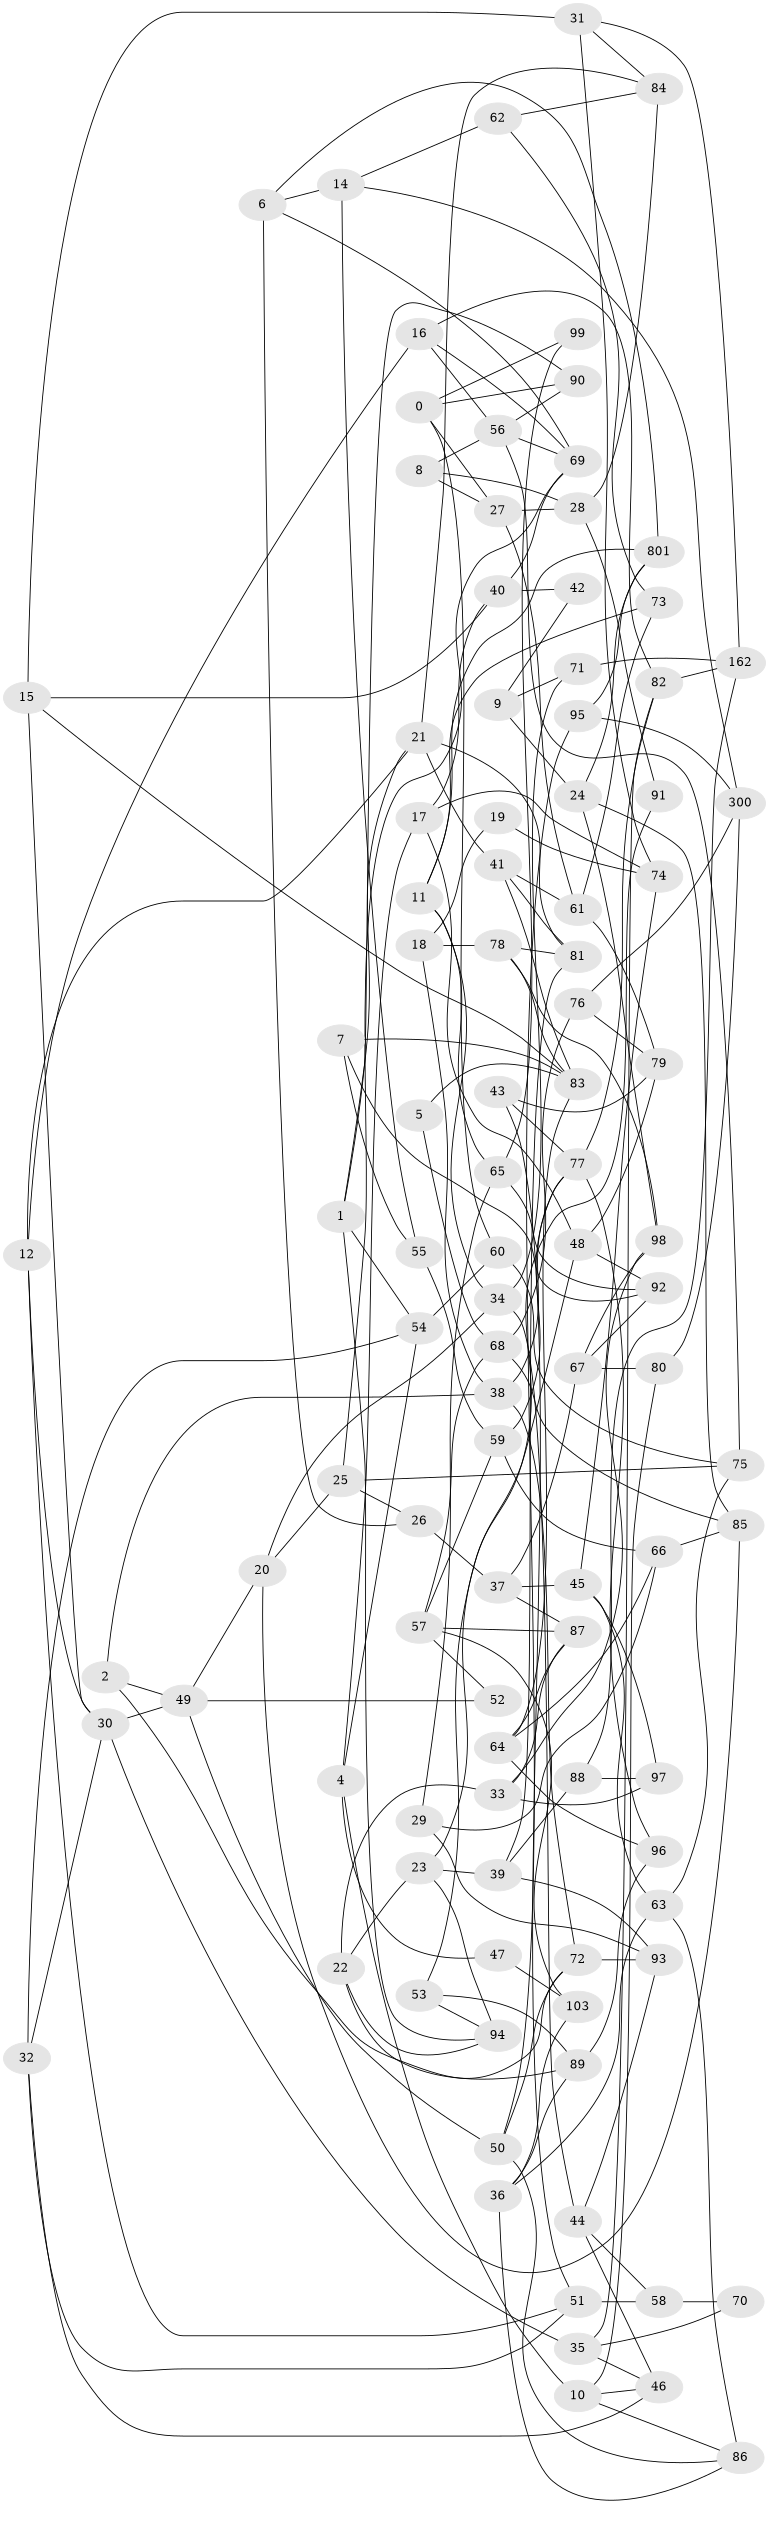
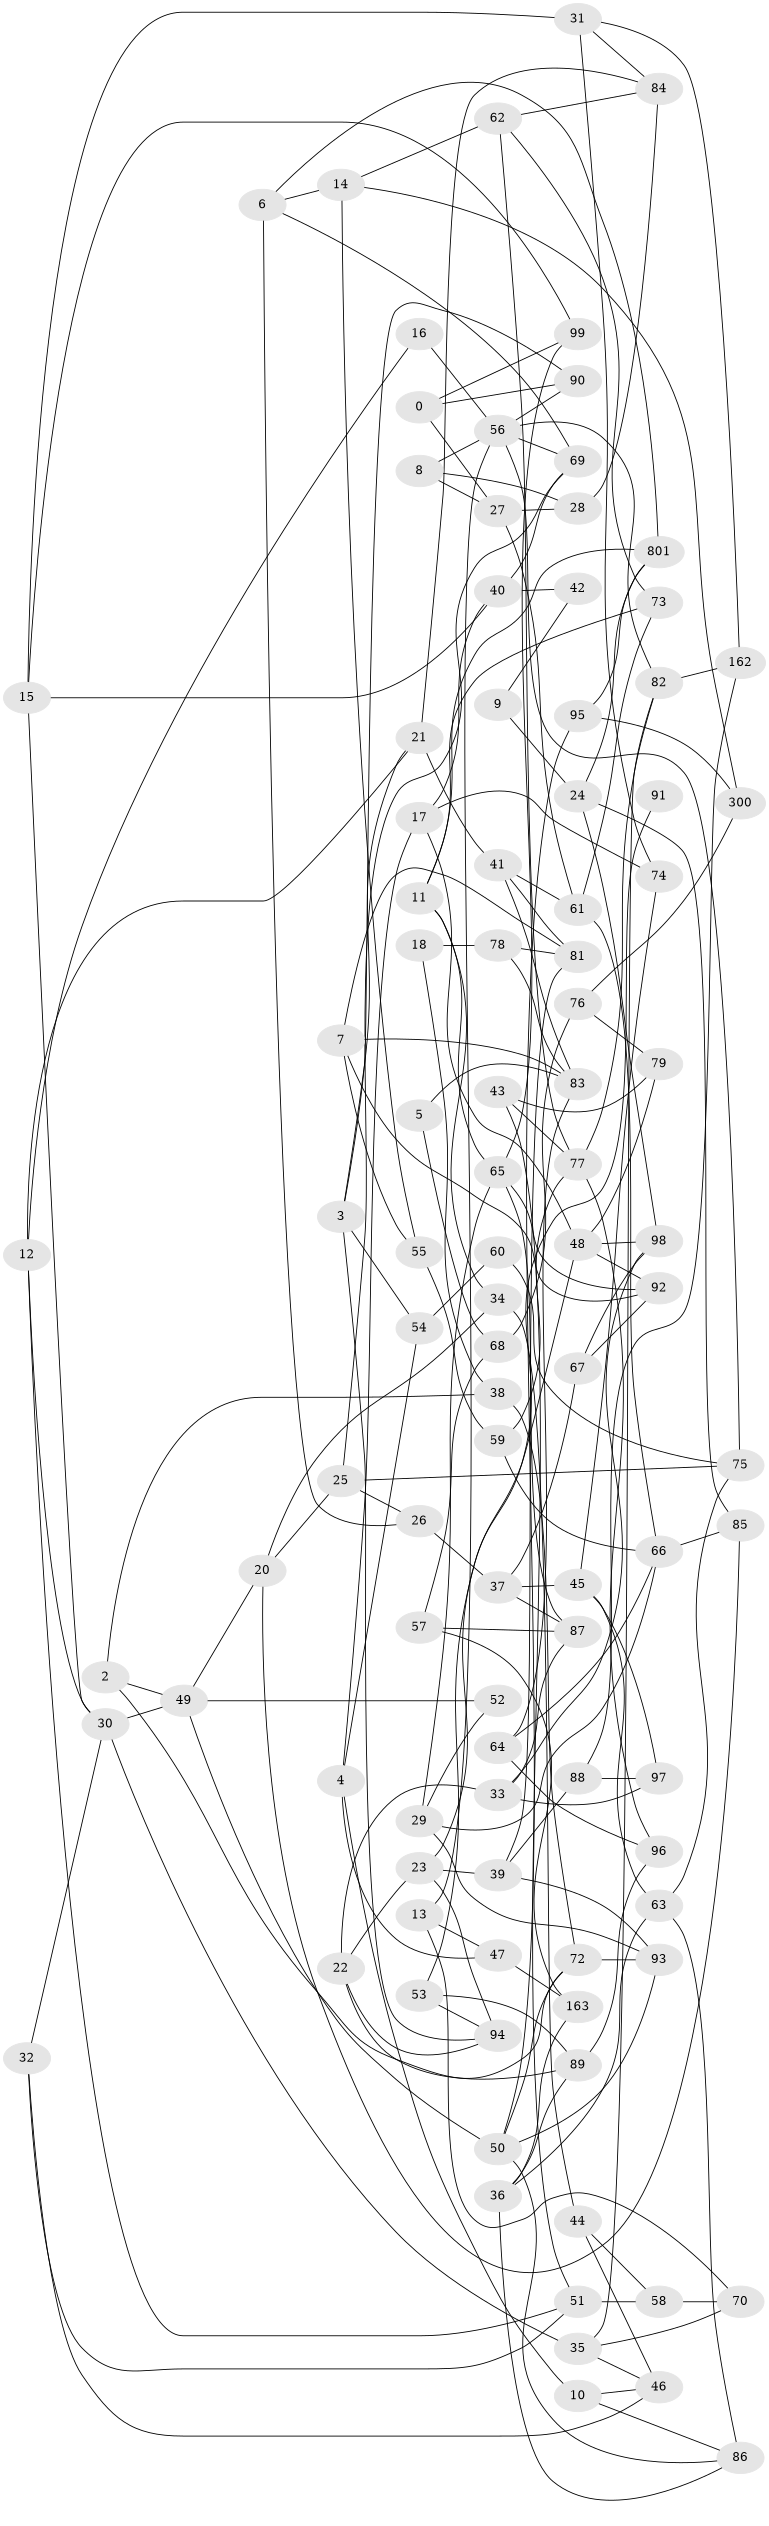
  graph {
    rankdir=LR
    node [color=gray90 style=filled]
    n1 [label=0]
    27
    60
    90
    99
    28
    61
    75
    2
    38
    49
    72
    20
    52
    50
    93
-   3 [label=1]
+   3
    21
    54
    94
    41
    84
    4
    10
    17
    47
    46
-   80
    86
    40
    48
    74
-   103
+   103 [label=163]
    5
    68
    83
    34
    25
    85
    76
    6
    14
    26
    n44 [label=801]
    69
    55
    62
    n48 [label=300]
    37
    7
    81
    92
    59
    8
    56
-   19
    91
    9
    42
    24
-   71
    98
    n63 [label=162]
    11
    73
    65
    44
    12
    16
    30
    51
    82
    35
    58
+   13
    70
    77
    15
    31
    79
    18
    78
    95
    22
    23
    33
    89
    39
    97
    87
    96
    88
    45
    67
    29
    66
    32
    43
    36
    63
    53
    57
    64
    n1 -- 27
-   n1 -- 60
    n1 -- 90
    n1 -- 99
    27 -- 28
    27 -- 61
    60 -- 75
    28 -- 84
-   28 -- 91
    61 -- 73
-   61 -- 79
+   61 -- 66
    2 -- 38
    2 -- 49
    2 -- 72
    38 -- 72
    49 -- 20
    49 -- 52
    49 -- 50
    72 -- 93
    20 -- 34
    20 -- 25
    20 -- 85
    50 -- 72
    50 -- 86
    50 -- 95
    3 -- 90
    3 -- 21
    3 -- 54
    3 -- 94
    21 -- 41
    21 -- 84
    54 -- 60
    41 -- 61
    41 -- 83
    41 -- 81
    4 -- 54
    4 -- 10
    4 -- 17
    4 -- 47
    10 -- 46
-   10 -- 80
    10 -- 86
    17 -- 40
    17 -- 48
    17 -- 74
    47 -- 103
-   80 -- n48
    40 -- 69
    40 -- 42
    48 -- 92
    48 -- 79
    5 -- 68
    5 -- 83
-   68 -- 85
    68 -- 76
-   34 -- 71
    34 -- 44
    25 -- 75
    25 -- 26
    25 -- 69
    76 -- n48
    76 -- 79
    6 -- 14
    6 -- 26
    6 -- n44
    6 -- 69
    14 -- 55
    14 -- 62
    14 -- n48
    26 -- 37
    55 -- 59
    62 -- 84
    62 -- 73
-   38 -- 77
+   62 -- 77
    37 -- 87
    37 -- 45
    37 -- 67
    7 -- 83
    7 -- 55
-   21 -- 81
+   7 -- 81
    7 -- 92
    59 -- 77
    59 -- 66
    8 -- 27
    8 -- 28
    8 -- 56
    56 -- 90
    56 -- 75
    56 -- 69
-   19 -- 74
    9 -- 42
    9 -- 24
-   9 -- 71
    24 -- 85
    24 -- n44
    24 -- 98
-   71 -- n63
    11 -- 34
    11 -- n44
    11 -- 73
    11 -- 65
    65 -- 99
    65 -- 92
-   44 -- 93
+   50 -- 93
    44 -- 46
    44 -- 58
    12 -- 21
    12 -- 16
    12 -- 30
    12 -- 51
-   16 -- 69
    16 -- 56
-   16 -- 82
+   56 -- 82
    30 -- 49
    30 -- 35
    51 -- 58
    82 -- n63
    35 -- 46
    35 -- 82
    35 -- 70
    58 -- 70
+   13 -- 47
+   13 -- 56
+   13 -- 70
    77 -- 82
    77 -- 96
-   15 -- 83
+   15 -- 99
    15 -- 40
    15 -- 30
    15 -- 31
    31 -- 84
    31 -- 74
    31 -- n63
    18 -- 38
-   18 -- 19
    18 -- 78
    78 -- 83
    78 -- 81
-   78 -- 98
+   48 -- 98
    95 -- n44
    95 -- n48
    22 -- 94
    22 -- 23
    22 -- 33
    22 -- 89
    23 -- 94
    23 -- 48
    23 -- 39
    33 -- 98
    33 -- 97
    33 -- 87
    89 -- 96
    39 -- 93
    39 -- 81
    39 -- 88
    88 -- n63
    88 -- 97
    45 -- 74
    45 -- 97
    45 -- 63
-   67 -- 80
    67 -- 92
    67 -- 98
-   57 -- 52
+   29 -- 52
    29 -- 93
    29 -- 65
    29 -- 66
    66 -- 85
-   32 -- 54
    32 -- 46
    32 -- 30
    32 -- 51
    43 -- 51
    43 -- 77
    43 -- 79
    36 -- 86
    36 -- 103
    36 -- 89
    36 -- 63
    63 -- 75
    63 -- 86
    53 -- 94
    53 -- 91
    53 -- 89
    57 -- 103
    57 -- 68
-   57 -- 59
    57 -- 87
    64 -- 83
-   64 -- 87
+   65 -- 87
    64 -- 96
    64 -- 66
  }
